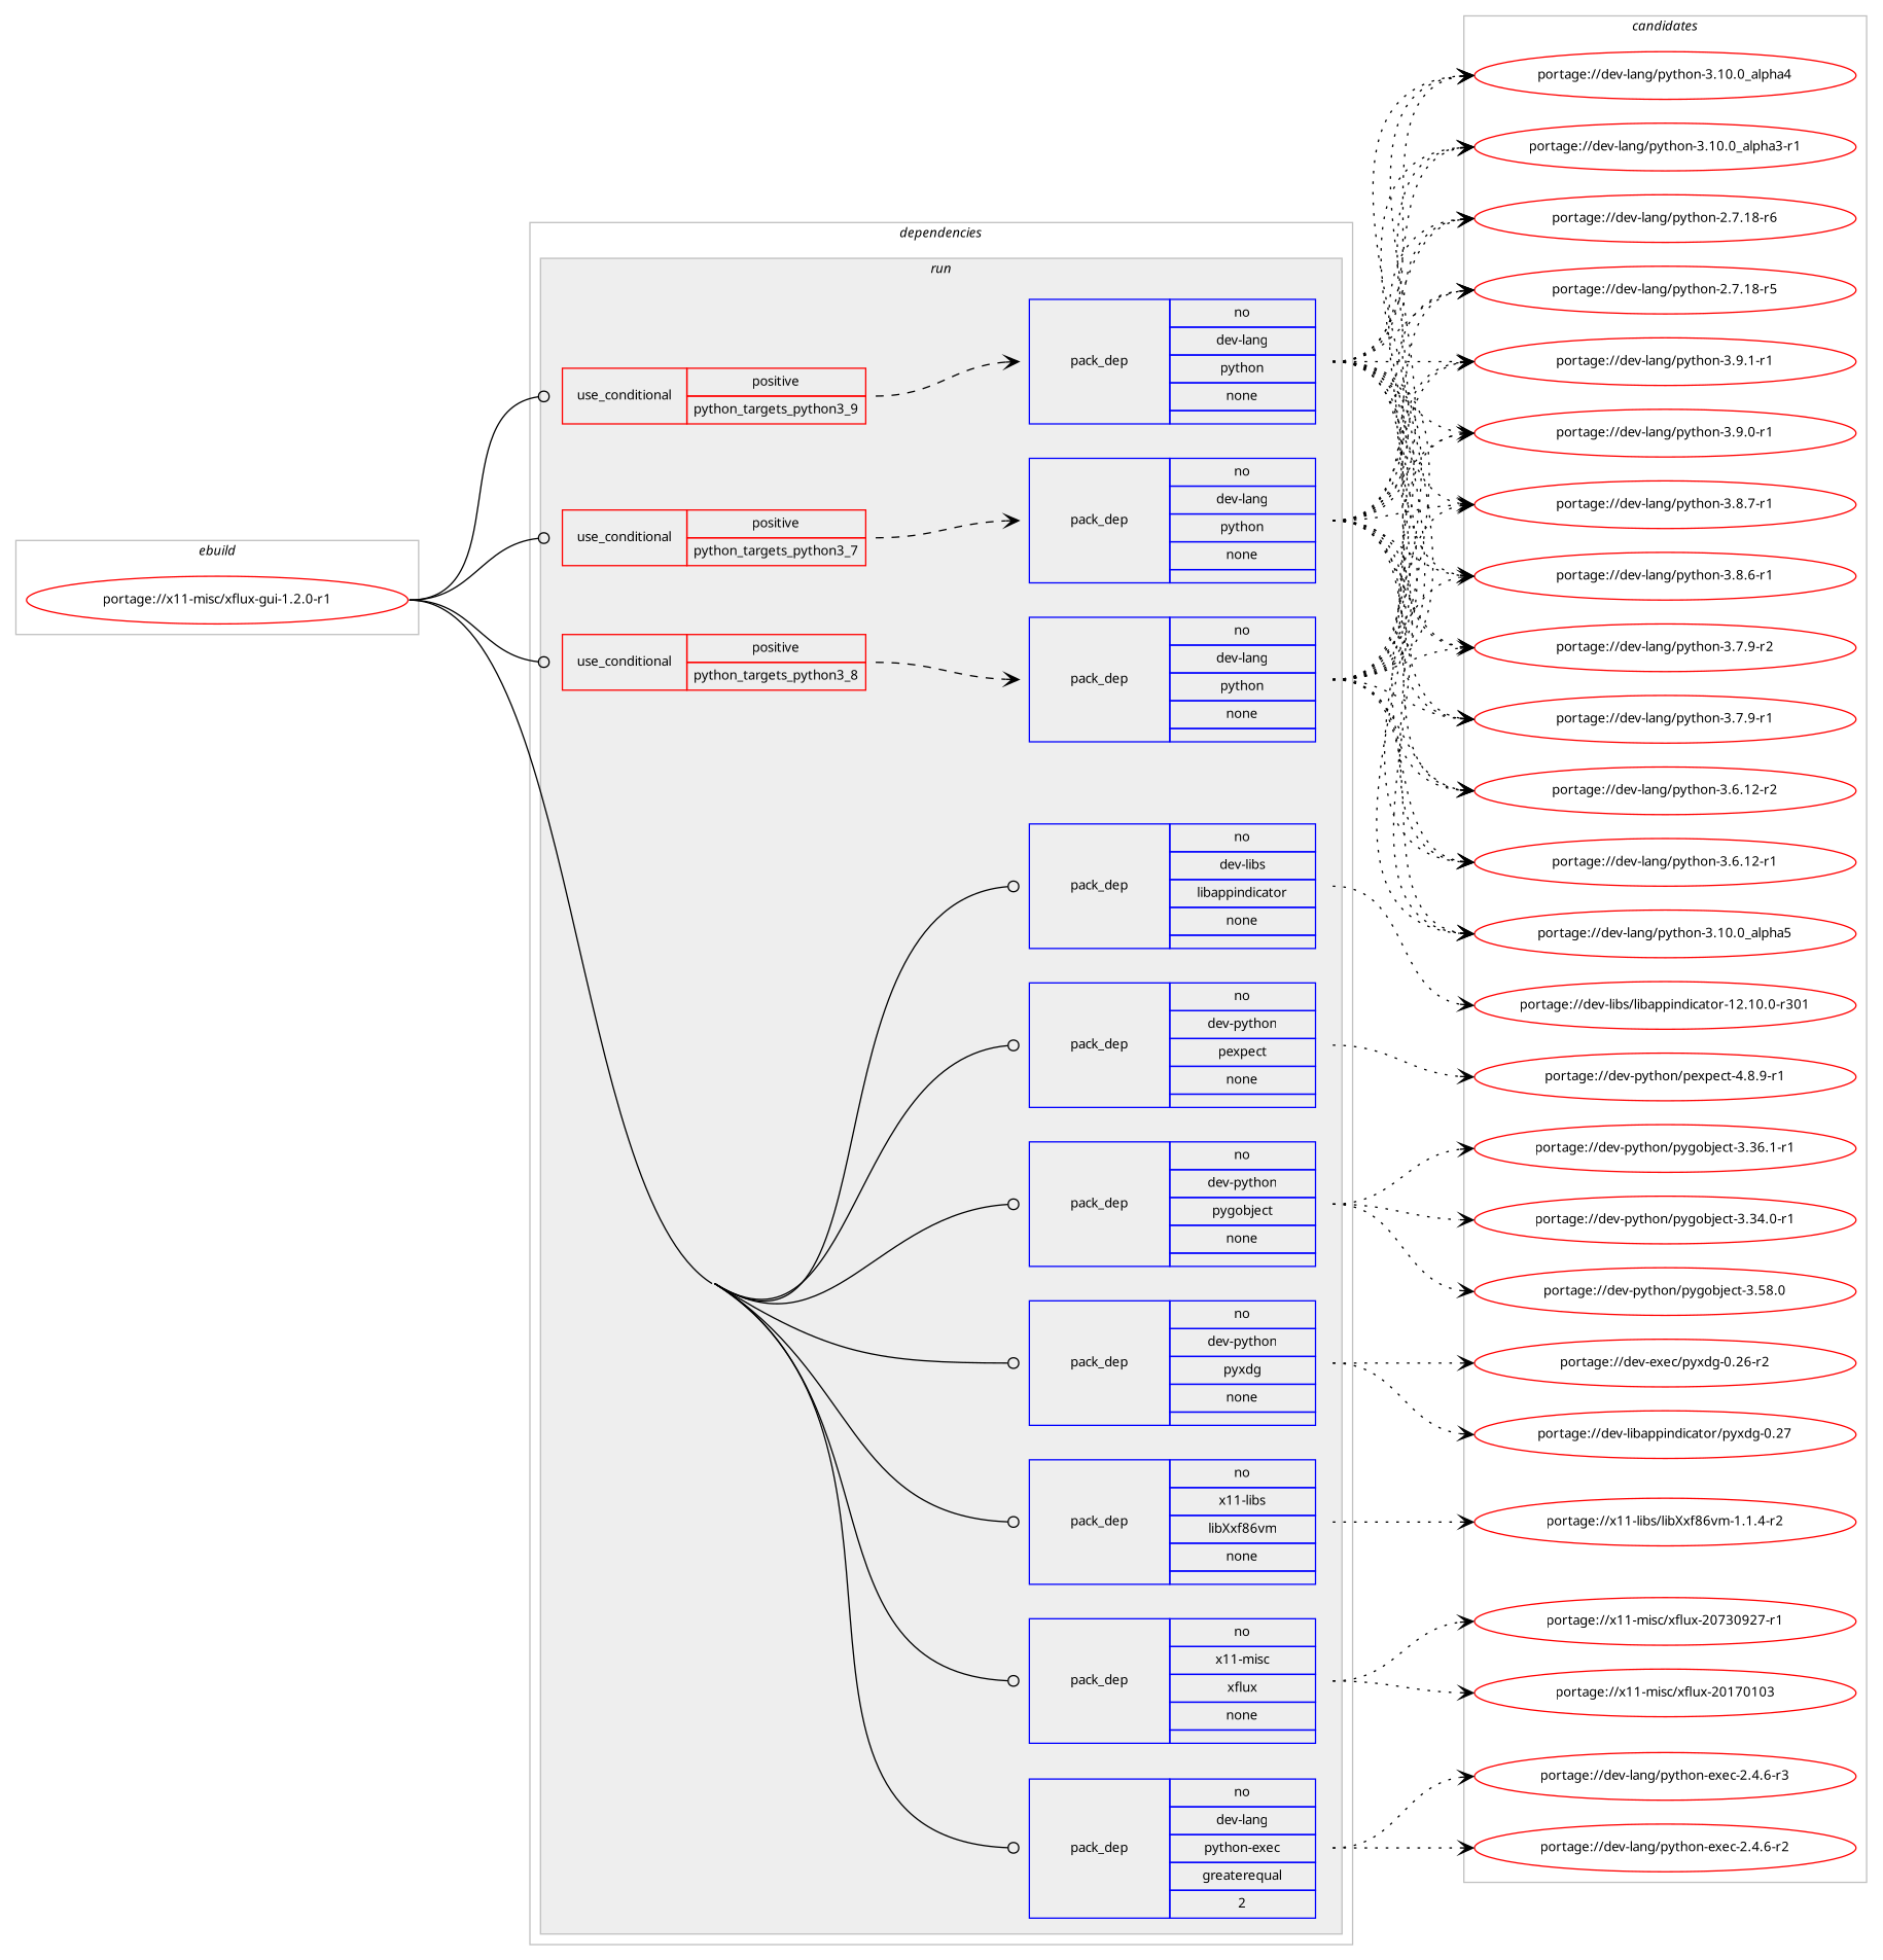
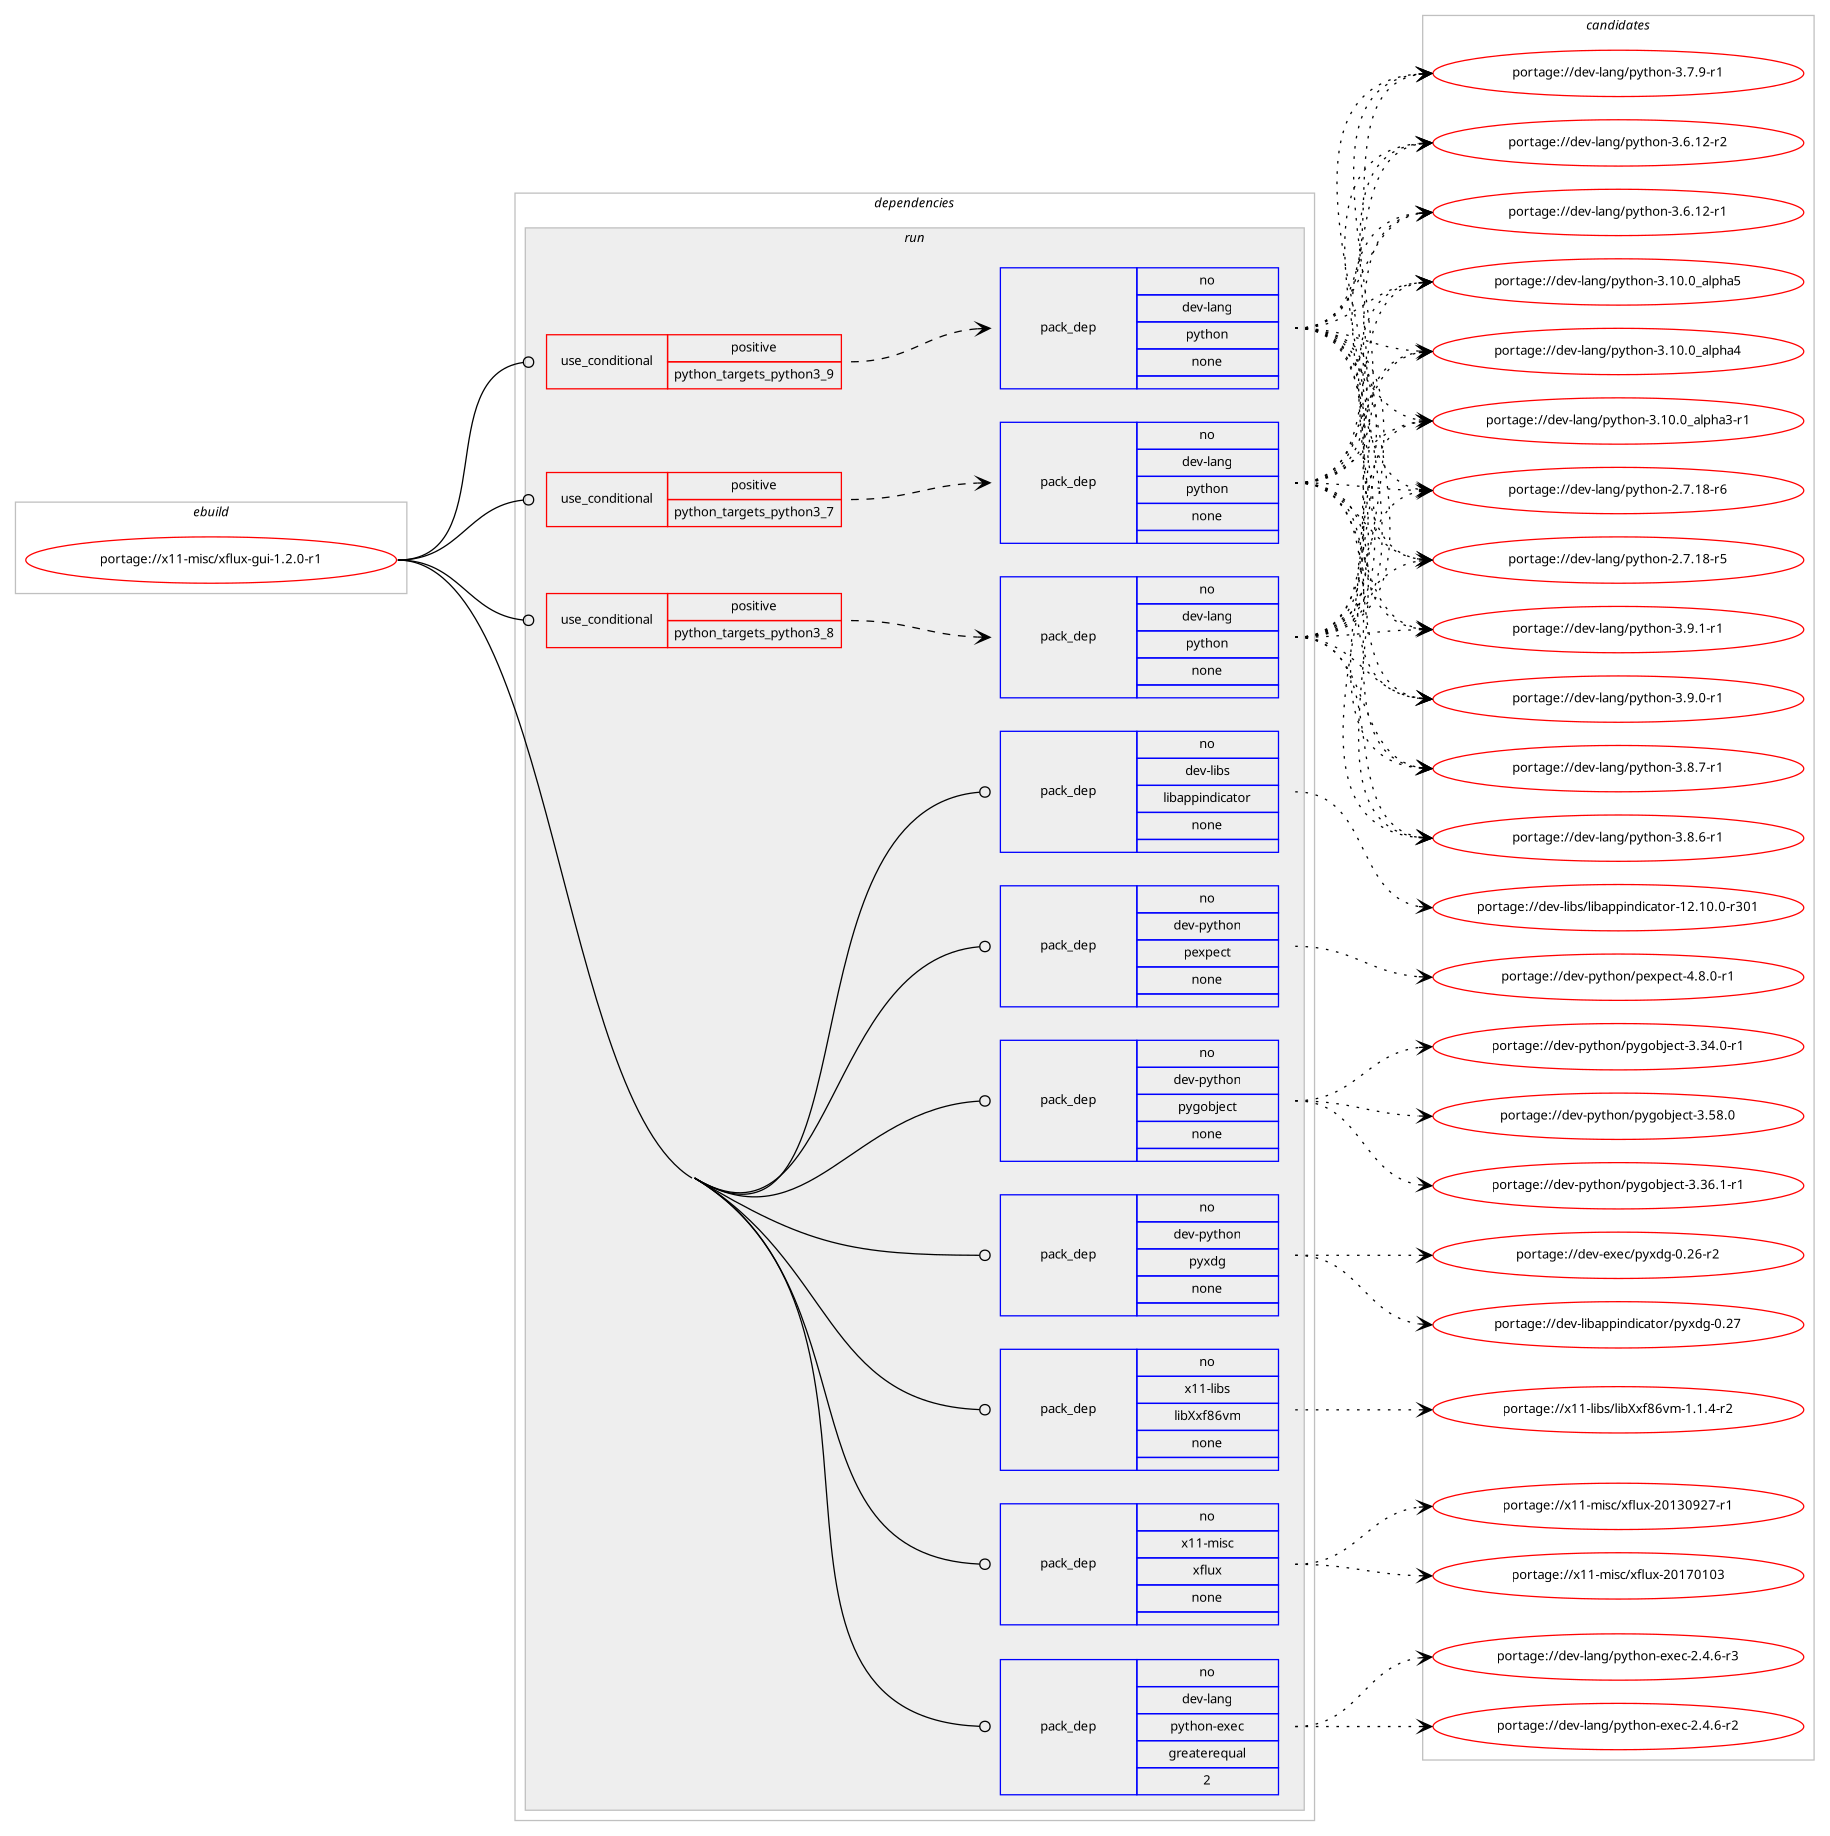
  digraph {
    compound=true
    concentrate=true
    fontname="Noto Sans"
    fontsize=10
    newrank=true
    rankdir=LR
    ranksep=1.5
    node [color=red fontname="Noto Sans" fontsize=10]
    edge [arrowhead=vee fontname="Noto Sans" headport=w style=dotted tailport=e weight=100]
    n1 [label="portage://x11-misc/xflux-gui-1.2.0-r1" width=4]
    n2 [color=blue label=<<TABLE BORDER="0" CELLBORDER="1" CELLSPACING="0" CELLPADDING="4" WIDTH="220"><TR><TD ROWSPAN="6" CELLPADDING="30">pack_dep</TD></TR><TR><TD WIDTH="110">no</TD></TR><TR><TD>dev-lang</TD></TR><TR><TD>python</TD></TR><TR><TD>none</TD></TR><TR><TD></TD></TR></TABLE>> shape=none]
    n3 [label=<<TABLE BORDER="0" CELLBORDER="1" CELLSPACING="0" CELLPADDING="4"><TR><TD ROWSPAN="3" CELLPADDING="10">use_conditional</TD></TR><TR><TD>positive</TD></TR><TR><TD>python_targets_python3_7</TD></TR></TABLE>> shape=none]
    n4 [color=blue label=<<TABLE BORDER="0" CELLBORDER="1" CELLSPACING="0" CELLPADDING="4" WIDTH="220"><TR><TD ROWSPAN="6" CELLPADDING="30">pack_dep</TD></TR><TR><TD WIDTH="110">no</TD></TR><TR><TD>dev-lang</TD></TR><TR><TD>python</TD></TR><TR><TD>none</TD></TR><TR><TD></TD></TR></TABLE>> shape=none]
    n5 [label=<<TABLE BORDER="0" CELLBORDER="1" CELLSPACING="0" CELLPADDING="4"><TR><TD ROWSPAN="3" CELLPADDING="10">use_conditional</TD></TR><TR><TD>positive</TD></TR><TR><TD>python_targets_python3_8</TD></TR></TABLE>> shape=none]
    n6 [color=blue label=<<TABLE BORDER="0" CELLBORDER="1" CELLSPACING="0" CELLPADDING="4" WIDTH="220"><TR><TD ROWSPAN="6" CELLPADDING="30">pack_dep</TD></TR><TR><TD WIDTH="110">no</TD></TR><TR><TD>dev-lang</TD></TR><TR><TD>python</TD></TR><TR><TD>none</TD></TR><TR><TD></TD></TR></TABLE>> shape=none]
    n7 [label=<<TABLE BORDER="0" CELLBORDER="1" CELLSPACING="0" CELLPADDING="4"><TR><TD ROWSPAN="3" CELLPADDING="10">use_conditional</TD></TR><TR><TD>positive</TD></TR><TR><TD>python_targets_python3_9</TD></TR></TABLE>> shape=none]
    n8 [color=blue label=<<TABLE BORDER="0" CELLBORDER="1" CELLSPACING="0" CELLPADDING="4" WIDTH="220"><TR><TD ROWSPAN="6" CELLPADDING="30">pack_dep</TD></TR><TR><TD WIDTH="110">no</TD></TR><TR><TD>dev-lang</TD></TR><TR><TD>python-exec</TD></TR><TR><TD>greaterequal</TD></TR><TR><TD>2</TD></TR></TABLE>> shape=none]
    n9 [color=blue label=<<TABLE BORDER="0" CELLBORDER="1" CELLSPACING="0" CELLPADDING="4" WIDTH="220"><TR><TD ROWSPAN="6" CELLPADDING="30">pack_dep</TD></TR><TR><TD WIDTH="110">no</TD></TR><TR><TD>dev-libs</TD></TR><TR><TD>libappindicator</TD></TR><TR><TD>none</TD></TR><TR><TD></TD></TR></TABLE>> shape=none]
    n10 [color=blue label=<<TABLE BORDER="0" CELLBORDER="1" CELLSPACING="0" CELLPADDING="4" WIDTH="220"><TR><TD ROWSPAN="6" CELLPADDING="30">pack_dep</TD></TR><TR><TD WIDTH="110">no</TD></TR><TR><TD>dev-python</TD></TR><TR><TD>pexpect</TD></TR><TR><TD>none</TD></TR><TR><TD></TD></TR></TABLE>> shape=none]
    n11 [color=blue label=<<TABLE BORDER="0" CELLBORDER="1" CELLSPACING="0" CELLPADDING="4" WIDTH="220"><TR><TD ROWSPAN="6" CELLPADDING="30">pack_dep</TD></TR><TR><TD WIDTH="110">no</TD></TR><TR><TD>dev-python</TD></TR><TR><TD>pygobject</TD></TR><TR><TD>none</TD></TR><TR><TD></TD></TR></TABLE>> shape=none]
    n12 [color=blue label=<<TABLE BORDER="0" CELLBORDER="1" CELLSPACING="0" CELLPADDING="4" WIDTH="220"><TR><TD ROWSPAN="6" CELLPADDING="30">pack_dep</TD></TR><TR><TD WIDTH="110">no</TD></TR><TR><TD>dev-python</TD></TR><TR><TD>pyxdg</TD></TR><TR><TD>none</TD></TR><TR><TD></TD></TR></TABLE>> shape=none]
    n13 [color=blue label=<<TABLE BORDER="0" CELLBORDER="1" CELLSPACING="0" CELLPADDING="4" WIDTH="220"><TR><TD ROWSPAN="6" CELLPADDING="30">pack_dep</TD></TR><TR><TD WIDTH="110">no</TD></TR><TR><TD>x11-libs</TD></TR><TR><TD>libXxf86vm</TD></TR><TR><TD>none</TD></TR><TR><TD></TD></TR></TABLE>> shape=none]
    n14 [color=blue label=<<TABLE BORDER="0" CELLBORDER="1" CELLSPACING="0" CELLPADDING="4" WIDTH="220"><TR><TD ROWSPAN="6" CELLPADDING="30">pack_dep</TD></TR><TR><TD WIDTH="110">no</TD></TR><TR><TD>x11-misc</TD></TR><TR><TD>xflux</TD></TR><TR><TD>none</TD></TR><TR><TD></TD></TR></TABLE>> shape=none]
    n15 [label="portage://dev-lang/python-3.9.1-r1" width=4]
    n16 [label="portage://dev-lang/python-3.9.0-r1" width=4]
    n17 [label="portage://dev-lang/python-3.8.7-r1" width=4]
    n18 [label="portage://dev-lang/python-3.8.6-r1" width=4]
-   n19 [label="portage://dev-lang/python-3.7.9-r2" width=4]
    n20 [label="portage://dev-lang/python-3.7.9-r1" width=4]
    n21 [label="portage://dev-lang/python-3.6.12-r2" width=4]
    n22 [label="portage://dev-lang/python-3.6.12-r1" width=4]
    n23 [label="portage://dev-lang/python-3.10.0_alpha5" width=4]
    n24 [label="portage://dev-lang/python-3.10.0_alpha4" width=4]
    n25 [label="portage://dev-lang/python-3.10.0_alpha3-r1" width=4]
    n26 [label="portage://dev-lang/python-2.7.18-r6" width=4]
    n27 [label="portage://dev-lang/python-2.7.18-r5" width=4]
    n28 [label="portage://dev-lang/python-exec-2.4.6-r3" width=4]
    n29 [label="portage://dev-lang/python-exec-2.4.6-r2" width=4]
    n30 [label="portage://dev-libs/libappindicator-12.10.0-r301" width=4]
-   n31 [label="portage://dev-python/pexpect-4.8.9-r1" width=4]
+   n31 [label="portage://dev-python/pexpect-4.8.0-r1" width=4]
    n32 [label="portage://dev-python/pygobject-3.58.0" width=4]
    n33 [label="portage://dev-python/pygobject-3.36.1-r1" width=4]
    n34 [label="portage://dev-python/pygobject-3.34.0-r1" width=4]
    n35 [label="portage://dev-libappindicator/pyxdg-0.27" width=4]
    n36 [label="portage://dev-exec/pyxdg-0.26-r2" width=4]
    n37 [label="portage://x11-libs/libXxf86vm-1.1.4-r2" width=4]
    n38 [label="portage://x11-misc/xflux-20170103" width=4]
-   n39 [label="portage://x11-misc/xflux-20730927-r1" width=4]
+   n39 [label="portage://x11-misc/xflux-20130927-r1" width=4]
    subgraph cluster_1 {
      color=gray
      label=<<i>ebuild</i>>
      n1
    }
    subgraph cluster_2 {
      color=gray
      label=<<i>dependencies</i>>
      subgraph cluster_3 {
        color=gray
        fillcolor="#eeeeee"
        label=<<i>compile</i>>
        style=filled
      }
      subgraph cluster_4 {
        color=gray
        fillcolor="#eeeeee"
        label=<<i>compile and run</i>>
        style=filled
      }
      subgraph cluster_5 {
        color=gray
        fillcolor="#eeeeee"
        label=<<i>run</i>>
        style=filled
        subgraph sub_6 {
          color=gray
          fillcolor="#eeeeee"
          label=<<i>run</i>>
          style=filled
          n3
          subgraph sub_7 {
            color=gray
            fillcolor="#eeeeee"
            label=<<i>run</i>>
            style=filled
            n2
          }
        }
        subgraph sub_8 {
          color=gray
          fillcolor="#eeeeee"
          label=<<i>run</i>>
          style=filled
          n5
          subgraph sub_9 {
            color=gray
            fillcolor="#eeeeee"
            label=<<i>run</i>>
            style=filled
            n4
          }
        }
        subgraph sub_10 {
          color=gray
          fillcolor="#eeeeee"
          label=<<i>run</i>>
          style=filled
          n7
          subgraph sub_11 {
            color=gray
            fillcolor="#eeeeee"
            label=<<i>run</i>>
            style=filled
            n6
          }
        }
        subgraph sub_12 {
          color=gray
          fillcolor="#eeeeee"
          label=<<i>run</i>>
          style=filled
          n8
        }
        subgraph sub_13 {
          color=gray
          fillcolor="#eeeeee"
          label=<<i>run</i>>
          style=filled
          n9
        }
        subgraph sub_14 {
          color=gray
          fillcolor="#eeeeee"
          label=<<i>run</i>>
          style=filled
          n10
        }
        subgraph sub_15 {
          color=gray
          fillcolor="#eeeeee"
          label=<<i>run</i>>
          style=filled
          n11
        }
        subgraph sub_16 {
          color=gray
          fillcolor="#eeeeee"
          label=<<i>run</i>>
          style=filled
          n12
        }
        subgraph sub_17 {
          color=gray
          fillcolor="#eeeeee"
          label=<<i>run</i>>
          style=filled
          n13
        }
        subgraph sub_18 {
          color=gray
          fillcolor="#eeeeee"
          label=<<i>run</i>>
          style=filled
          n14
        }
      }
    }
    subgraph cluster_19 {
      color=gray
      label=<<i>candidates</i>>
      rank=same
      subgraph sub_20 {
        color=black
        label=<<i>candidates</i>>
        nodesep=1
        rank=same
        n15
        n16
        n17
        n18
-       n19
        n20
        n21
        n22
        n23
        n24
        n25
        n26
        n27
      }
      subgraph sub_21 {
        color=black
        label=<<i>candidates</i>>
        nodesep=1
        rank=same
        n15
        n16
        n17
        n18
-       n19
        n20
        n21
        n22
        n23
        n24
        n25
        n26
        n27
      }
      subgraph sub_22 {
        color=black
        label=<<i>candidates</i>>
        nodesep=1
        rank=same
        n15
        n16
        n17
        n18
-       n19
        n20
        n21
        n22
        n23
        n24
        n25
        n26
        n27
      }
      subgraph sub_23 {
        color=black
        label=<<i>candidates</i>>
        nodesep=1
        rank=same
        n28
        n29
      }
      subgraph sub_24 {
        color=black
        label=<<i>candidates</i>>
        nodesep=1
        rank=same
        n30
      }
      subgraph sub_25 {
        color=black
        label=<<i>candidates</i>>
        nodesep=1
        rank=same
        n31
      }
      subgraph sub_26 {
        color=black
        label=<<i>candidates</i>>
        nodesep=1
        rank=same
        n32
        n33
        n34
      }
      subgraph sub_27 {
        color=black
        label=<<i>candidates</i>>
        nodesep=1
        rank=same
        n35
        n36
      }
      subgraph sub_28 {
        color=black
        label=<<i>candidates</i>>
        nodesep=1
        rank=same
        n37
      }
      subgraph sub_29 {
        color=black
        label=<<i>candidates</i>>
        nodesep=1
        rank=same
        n38
        n39
      }
    }
    n1 -> n3 [arrowhead=odot style=solid weight=20]
    n1 -> n5 [arrowhead=odot style=solid weight=20]
    n1 -> n7 [arrowhead=odot style=solid weight=20]
    n1 -> n8 [arrowhead=odot style=solid weight=20]
    n1 -> n9 [arrowhead=odot style=solid weight=20]
    n1 -> n10 [arrowhead=odot style=solid weight=20]
    n1 -> n11 [arrowhead=odot style=solid weight=20]
    n1 -> n12 [arrowhead=odot style=solid weight=20]
    n1 -> n13 [arrowhead=odot style=solid weight=20]
    n1 -> n14 [arrowhead=odot style=solid weight=20]
    n2 -> n15
    n2 -> n16
    n2 -> n17
    n2 -> n18
-   n2 -> n19
    n2 -> n20
    n2 -> n21
    n2 -> n22
    n2 -> n23
    n2 -> n24
    n2 -> n25
    n2 -> n26
    n2 -> n27
    n3 -> n2 [style=dashed weight=20]
    n4 -> n15
    n4 -> n16
    n4 -> n17
    n4 -> n18
-   n4 -> n19
    n4 -> n20
    n4 -> n21
    n4 -> n22
    n4 -> n23
    n4 -> n24
    n4 -> n25
    n4 -> n26
    n4 -> n27
    n5 -> n4 [style=dashed weight=20]
    n6 -> n15
    n6 -> n16
    n6 -> n17
    n6 -> n18
-   n6 -> n19
    n6 -> n20
    n6 -> n21
    n6 -> n22
    n6 -> n23
    n6 -> n24
    n6 -> n25
    n6 -> n26
    n6 -> n27
    n7 -> n6 [style=dashed weight=20]
    n8 -> n28
    n8 -> n29
    n9 -> n30
    n10 -> n31
    n11 -> n32
    n11 -> n33
    n11 -> n34
    n12 -> n35
    n12 -> n36
    n13 -> n37
    n14 -> n38
    n14 -> n39
  }
